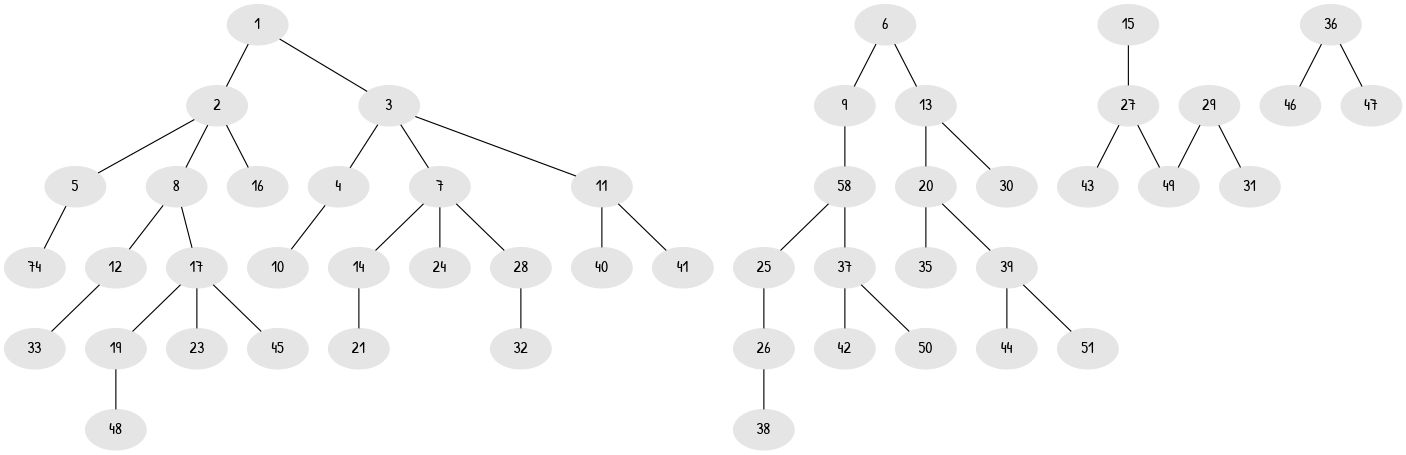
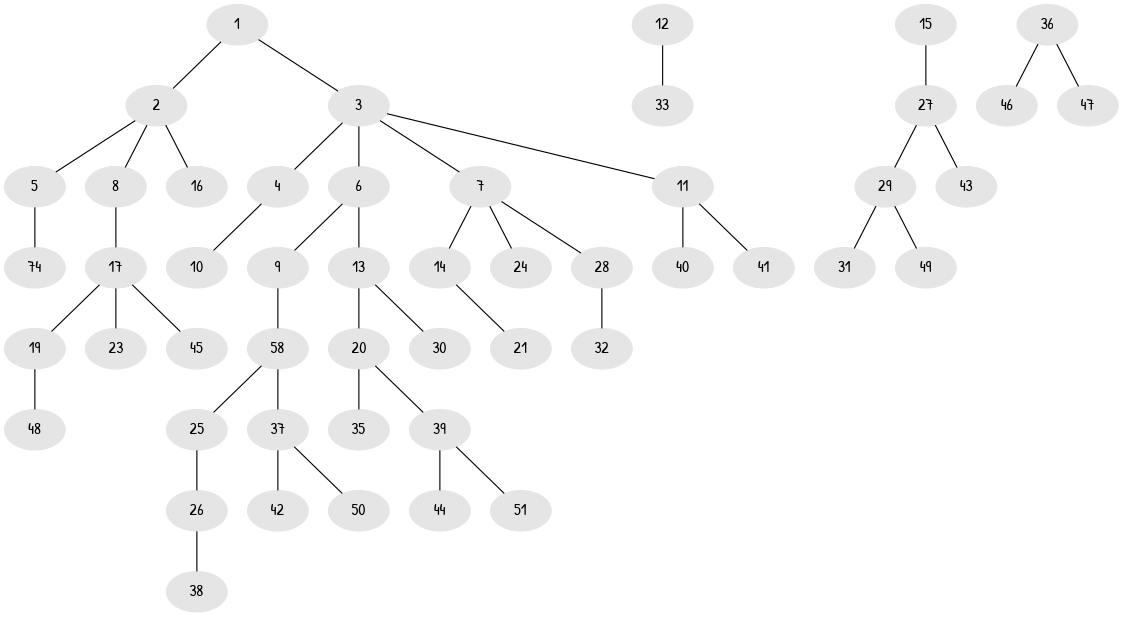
  graph {
    fontname="Patrick Hand"
    node [color=gray90 fontname="Patrick Hand" style=filled]
    edge [fontname="Patrick Hand"]
    1
    2
    3
    5
    8
    16
    4
    6
    7
    11
    n11 [label=74]
    12
    17
    10
    9
    13
    14
    24
    28
    40
    41
    n22 [label=58]
    20
    30
    35
    39
    21
    32
    33
    19
    23
    45
    25
    37
    15
    27
    29
    43
    48
    26
    42
    50
    36
    46
    47
    44
    51
    38
    31
    49
    1 -- 2
    1 -- 3
    2 -- 5
    2 -- 8
    2 -- 16
    3 -- 4
+   3 -- 6
    3 -- 7
    3 -- 11
    5 -- n11
-   8 -- 12
    8 -- 17
    4 -- 10
    6 -- 9
    6 -- 13
    7 -- 14
    7 -- 24
    7 -- 28
    11 -- 40
    11 -- 41
    12 -- 33
    17 -- 19
    17 -- 23
    17 -- 45
    9 -- n22
    13 -- 20
    13 -- 30
    14 -- 21
    28 -- 32
    n22 -- 25
    n22 -- 37
    20 -- 35
    20 -- 39
    39 -- 44
    39 -- 51
    19 -- 48
    25 -- 26
    37 -- 42
    37 -- 50
    15 -- 27
-   27 -- 49
+   27 -- 29
    27 -- 43
    29 -- 31
    29 -- 49
    26 -- 38
    36 -- 46
    36 -- 47
  }
